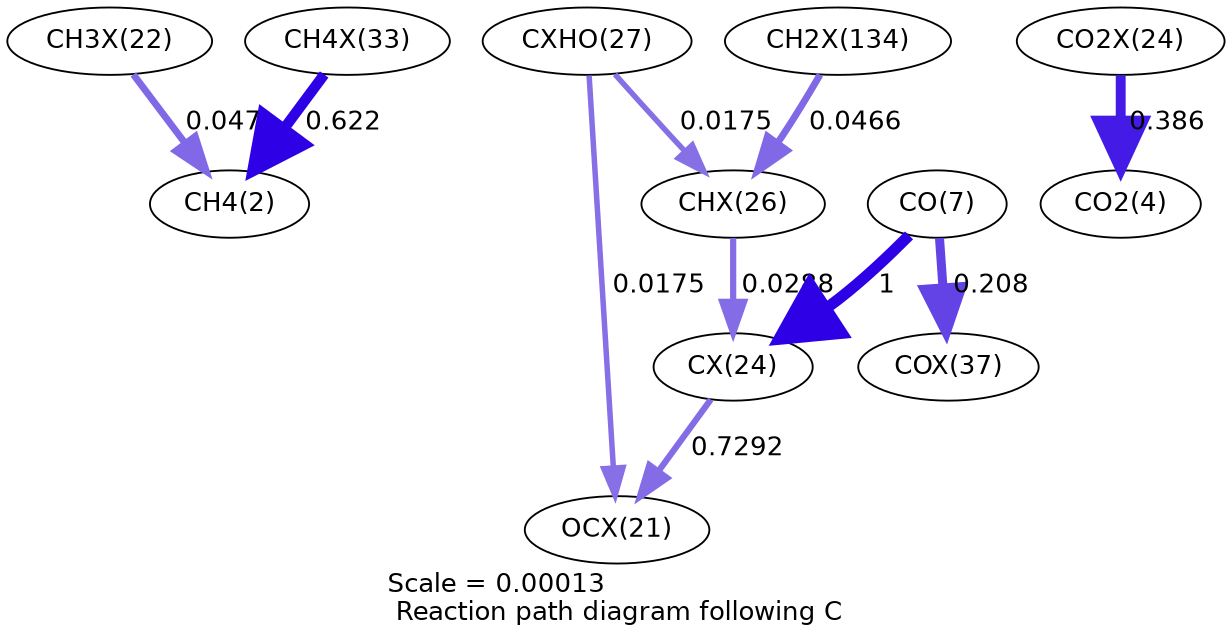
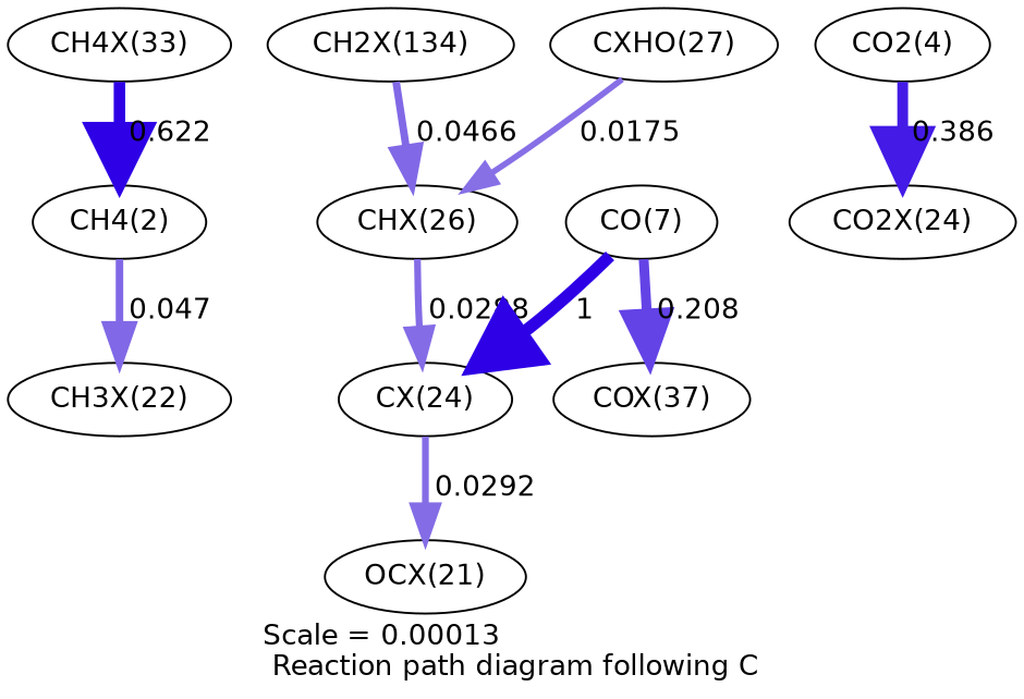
  digraph {
    fontname=Helvetica
    label="Scale = 0.00013\l Reaction path diagram following C"
    node [fontname=Helvetica]
    edge [arrowsize=1.47 color="0.7, 0.547, 0.9" fontname=Helvetica penwidth=3.69]
    n1 [label="CH4(2)"]
    n2 [label="CH3X(22)"]
    n3 [label="CH4X(33)"]
    n4 [label="CH2X(134)"]
    n5 [label="CHX(26)"]
    n6 [label="CX(24)"]
    n7 [label="CXHO(27)"]
    n8 [label="OCX(21)"]
    n9 [label="CO(7)"]
    n10 [label="COX(37)"]
    n11 [label="CO2(4)"]
    n12 [label="CO2X(24)"]
-   n2 -> n1 [arrowsize=1.85 label=" 0.047"]
+   n1 -> n2 [arrowsize=1.85 label=" 0.047"]
    n3 -> n1 [arrowsize=2.82 color="0.7, 1.12, 0.9" label=" 0.622" penwidth=5.64]
    n4 -> n5 [arrowsize=1.84 label=" 0.0466"]
    n5 -> n6 [arrowsize=1.66 color="0.7, 0.529, 0.9" label=" 0.0288" penwidth=3.32]
-   n6 -> n8 [arrowsize=1.67 color="0.7, 0.529, 0.9" label=" 0.7292" penwidth=3.33]
+   n6 -> n8 [arrowsize=1.67 color="0.7, 0.529, 0.9" label=" 0.0292" penwidth=3.33]
    n7 -> n5 [color="0.7, 0.517, 0.9" label=" 0.0175" penwidth=2.94]
-   n7 -> n8 [color="0.7, 0.517, 0.9" label=" 0.0175" penwidth=2.94]
    n9 -> n6 [arrowsize=3 color="0.7, 1.5, 0.9" label=" 1" penwidth=6]
    n9 -> n10 [arrowsize=2.41 color="0.7, 0.708, 0.9" label=" 0.208" penwidth=4.82]
-   n12 -> n11 [arrowsize=2.64 color="0.7, 0.886, 0.9" label=" 0.386" penwidth=5.28]
+   n11 -> n12 [arrowsize=2.64 color="0.7, 0.886, 0.9" label=" 0.386" penwidth=5.28]
  }
